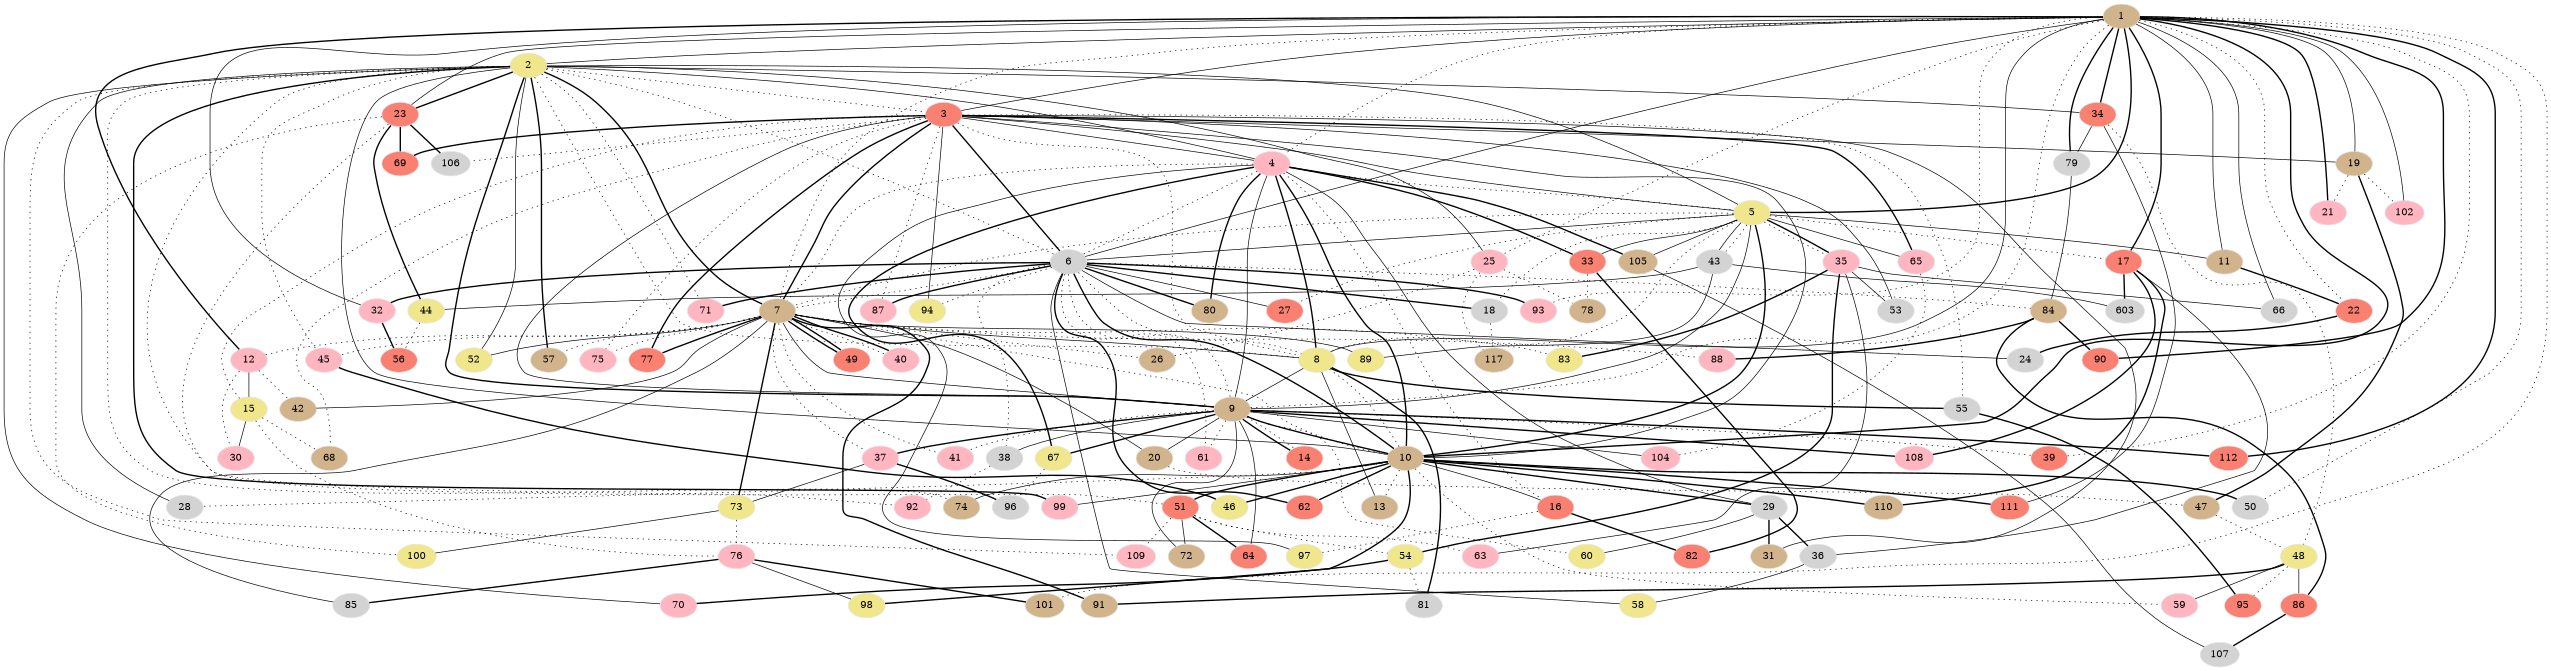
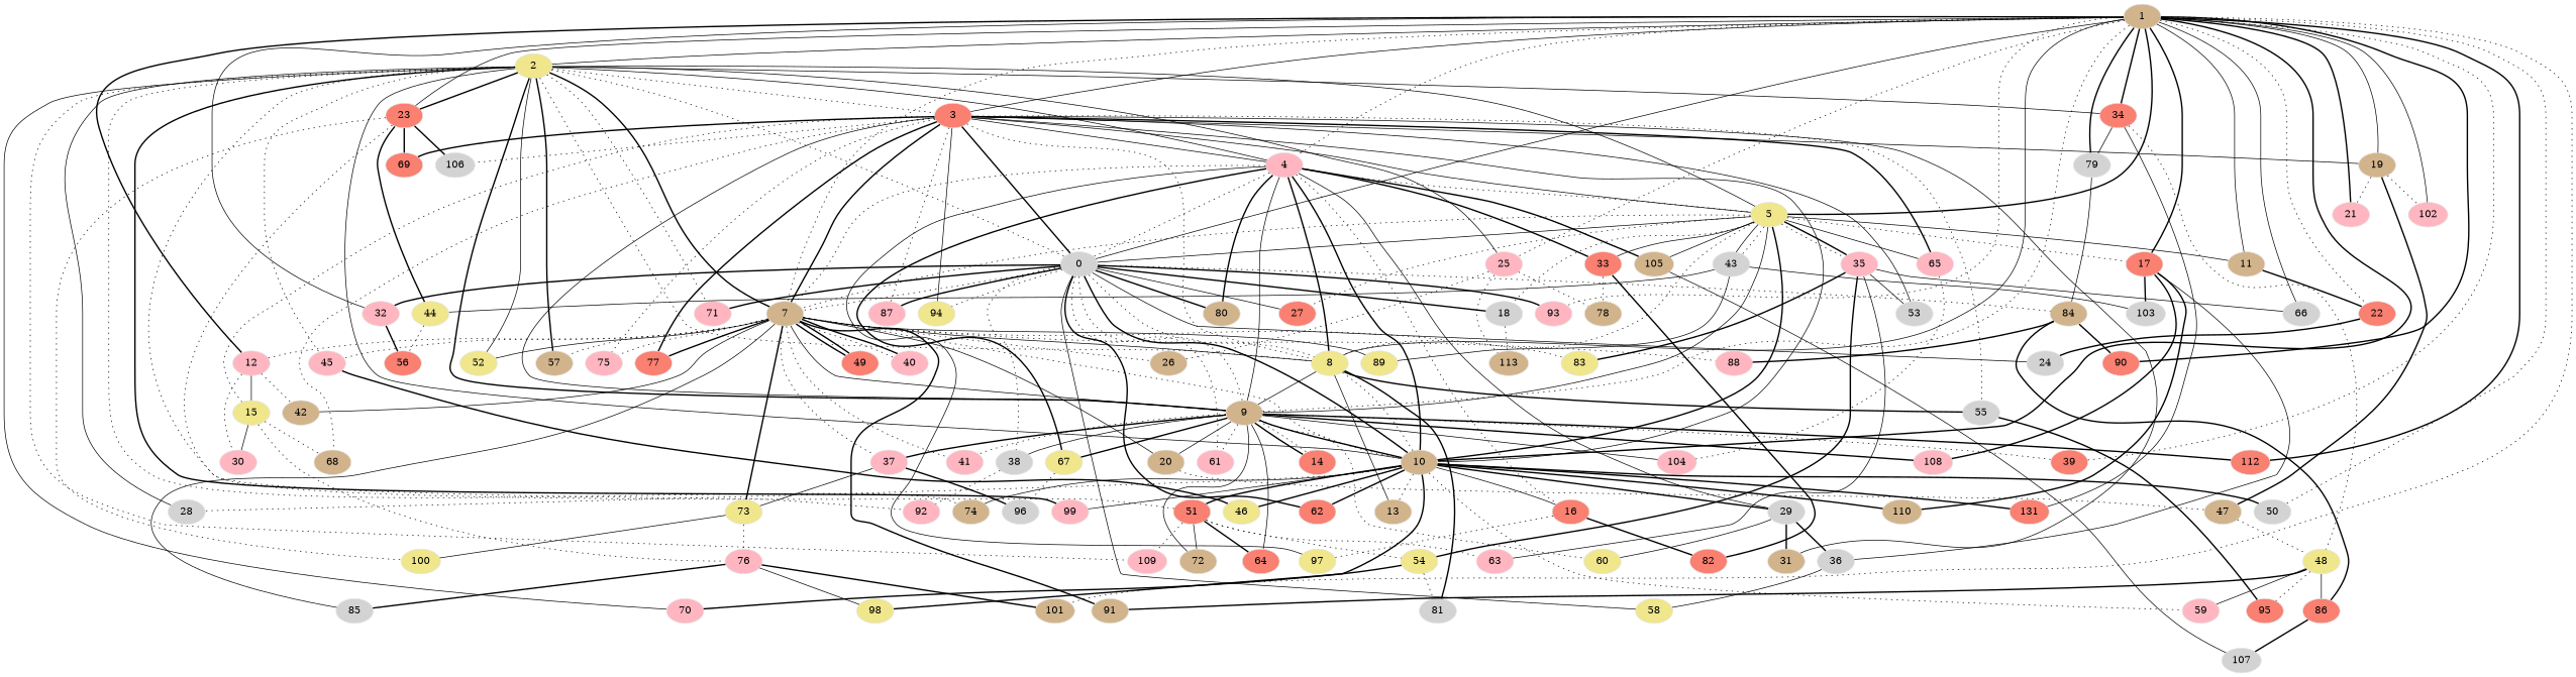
  graph {
    node [color=gray90 fillcolor=lightpink style=filled]
    edge [style=dotted]
    1 [fillcolor=tan]
    2 [fillcolor=khaki]
    3 [fillcolor=salmon]
    4
    5 [fillcolor=khaki]
-   6 [fillcolor=lightgrey]
+   6 [fillcolor=lightgrey label=0]
    7 [fillcolor=tan]
    8 [fillcolor=khaki]
    9 [fillcolor=tan]
    10 [fillcolor=tan]
    11 [fillcolor=tan]
    12
    17 [fillcolor=salmon]
    19 [fillcolor=tan]
    21
    22 [fillcolor=salmon]
    23 [fillcolor=salmon]
    25
    32
    34 [fillcolor=salmon]
    39 [fillcolor=salmon]
    50 [fillcolor=lightgrey]
    66 [fillcolor=lightgrey]
    79 [fillcolor=lightgrey]
    90 [fillcolor=salmon]
    93
    101 [fillcolor=tan]
    102
    112 [fillcolor=salmon]
    28 [fillcolor=lightgrey]
    45
    51 [fillcolor=salmon]
    52 [fillcolor=khaki]
    57 [fillcolor=tan]
    70
    71
    74 [fillcolor=tan]
    99
    109
    15 [fillcolor=khaki]
    31 [fillcolor=tan]
    53 [fillcolor=lightgrey]
    55 [fillcolor=lightgrey]
    65
    68 [fillcolor=tan]
    69 [fillcolor=salmon]
    75
    77 [fillcolor=salmon]
    87
    94 [fillcolor=khaki]
    106 [fillcolor=lightgrey]
    16 [fillcolor=salmon]
    29 [fillcolor=lightgrey]
    33 [fillcolor=salmon]
    67 [fillcolor=khaki]
    80 [fillcolor=tan]
    97 [fillcolor=khaki]
    105 [fillcolor=tan]
    18 [fillcolor=lightgrey]
    27 [fillcolor=salmon]
    35
    43 [fillcolor=lightgrey]
    24 [fillcolor=lightgrey]
    38 [fillcolor=lightgrey]
    58 [fillcolor=khaki]
    61
    62 [fillcolor=salmon]
    84 [fillcolor=tan]
    20 [fillcolor=tan]
    26 [fillcolor=tan]
    37
    40
    41
    42 [fillcolor=tan]
    49 [fillcolor=salmon]
    73 [fillcolor=khaki]
    83 [fillcolor=khaki]
    85 [fillcolor=lightgrey]
    88
    89 [fillcolor=khaki]
    91 [fillcolor=tan]
    13 [fillcolor=tan]
    81 [fillcolor=lightgrey]
    14 [fillcolor=salmon]
    60 [fillcolor=khaki]
    64 [fillcolor=salmon]
    72 [fillcolor=tan]
    104
    108
    46 [fillcolor=khaki]
    59
    98 [fillcolor=khaki]
    110 [fillcolor=tan]
-   111 [fillcolor=salmon]
+   111 [fillcolor=salmon label=131]
    30
    36 [fillcolor=lightgrey]
-   103 [fillcolor=lightgrey label=603]
+   103 [fillcolor=lightgrey]
    47 [fillcolor=tan]
    44 [fillcolor=khaki]
    92
    100 [fillcolor=khaki]
-   113 [fillcolor=tan label=117]
+   113 [fillcolor=tan]
    78 [fillcolor=tan]
    56 [fillcolor=salmon]
    48 [fillcolor=khaki]
    54 [fillcolor=khaki]
    63
    76
    95 [fillcolor=salmon]
    82 [fillcolor=salmon]
    96 [fillcolor=lightgrey]
    107 [fillcolor=lightgrey]
    86 [fillcolor=salmon]
    1 -- 2 [style=solid]
    1 -- 3 [style=solid]
    1 -- 4
    1 -- 5 [style=bold]
    1 -- 6 [style=solid]
    1 -- 7
    1 -- 8 [style=solid]
    1 -- 9
    1 -- 10 [style=bold]
    1 -- 11 [style=solid]
    1 -- 12 [style=bold]
    1 -- 17 [style=bold]
    1 -- 19 [style=solid]
    1 -- 21 [style=bold]
    1 -- 22
    1 -- 23 [style=solid]
    1 -- 25
    1 -- 32 [style=solid]
    1 -- 34 [style=bold]
    1 -- 39
    1 -- 50
    1 -- 66 [style=solid]
    1 -- 79 [style=bold]
    1 -- 90 [style=bold]
    1 -- 93
    1 -- 101
    1 -- 102 [style=solid]
    1 -- 112 [style=bold]
    2 -- 3
    2 -- 4 [style=solid]
    2 -- 5 [style=solid]
    2 -- 6
    2 -- 7 [style=bold]
    2 -- 8
    2 -- 9 [style=bold]
    2 -- 10 [style=solid]
    2 -- 23 [style=bold]
    2 -- 25 [style=solid]
    2 -- 34 [style=solid]
    2 -- 28 [style=solid]
    2 -- 45
    2 -- 51
    2 -- 52 [style=solid]
    2 -- 57 [style=bold]
    2 -- 70 [style=solid]
    2 -- 71
    2 -- 74
    2 -- 99 [style=bold]
    2 -- 109
    3 -- 4 [style=solid]
    3 -- 5 [style=solid]
    3 -- 6 [style=bold]
    3 -- 7 [style=bold]
    3 -- 8
    3 -- 9 [style=solid]
    3 -- 10 [style=solid]
    3 -- 19 [style=solid]
    3 -- 15
    3 -- 31 [style=solid]
    3 -- 53 [style=solid]
    3 -- 55
    3 -- 65 [style=bold]
    3 -- 68
    3 -- 69 [style=bold]
    3 -- 75
    3 -- 77 [style=bold]
    3 -- 87
    3 -- 94 [style=solid]
    3 -- 106
    4 -- 5
    4 -- 6
    4 -- 7
    4 -- 8 [style=bold]
    4 -- 9 [style=solid]
    4 -- 10 [style=bold]
    4 -- 16
    4 -- 29 [style=solid]
    4 -- 33 [style=bold]
    4 -- 67 [style=bold]
    4 -- 80 [style=bold]
    4 -- 97 [style=solid]
    4 -- 105 [style=bold]
    5 -- 6 [style=solid]
    5 -- 7
    5 -- 8
    5 -- 9 [style=solid]
    5 -- 10 [style=bold]
    5 -- 11 [style=solid]
    5 -- 17
    5 -- 65 [style=solid]
    5 -- 33 [style=solid]
    5 -- 105 [style=solid]
    5 -- 18
    5 -- 27
    5 -- 35
    5 -- 35 [style=bold]
    5 -- 43 [style=solid]
    5 -- 43
    6 -- 7
    6 -- 8
    6 -- 9
    6 -- 10 [style=bold]
    6 -- 32 [style=bold]
    6 -- 93 [style=bold]
    6 -- 71 [style=bold]
    6 -- 87 [style=bold]
    6 -- 94
    6 -- 80 [style=bold]
    6 -- 18 [style=bold]
    6 -- 27 [style=solid]
    6 -- 24 [style=solid]
    6 -- 38
    6 -- 58 [style=solid]
    6 -- 61
    6 -- 62 [style=bold]
    6 -- 84
    7 -- 8 [style=solid]
    7 -- 9 [style=solid]
    7 -- 10
    7 -- 12
    7 -- 45
    7 -- 52 [style=solid]
    7 -- 57
    7 -- 75
    7 -- 77 [style=bold]
    7 -- 20 [style=solid]
    7 -- 26
    7 -- 37
    7 -- 40
    7 -- 40 [style=bold]
    7 -- 41
    7 -- 42 [style=solid]
    7 -- 49 [style=bold]
    7 -- 49 [style=bold]
    7 -- 73 [style=bold]
    7 -- 83
    7 -- 85 [style=solid]
    7 -- 88
    7 -- 89 [style=solid]
    7 -- 91 [style=bold]
    8 -- 9 [style=solid]
    8 -- 10
    8 -- 55 [style=bold]
    8 -- 13 [style=solid]
    8 -- 81 [style=bold]
    9 -- 10 [style=bold]
    9 -- 39
    9 -- 112 [style=bold]
    9 -- 67 [style=bold]
    9 -- 38 [style=solid]
    9 -- 61
    9 -- 20 [style=solid]
    9 -- 37 [style=bold]
    9 -- 41
    9 -- 14 [style=bold]
    9 -- 14
    9 -- 60
    9 -- 64 [style=solid]
    9 -- 72 [style=solid]
    9 -- 104 [style=solid]
    9 -- 108 [style=bold]
    10 -- 50 [style=bold]
    10 -- 28
    10 -- 51 [style=bold]
    10 -- 74 [style=solid]
    10 -- 99 [style=solid]
    10 -- 16 [style=solid]
    10 -- 29 [style=bold]
    10 -- 62 [style=bold]
    10 -- 13
    10 -- 46 [style=bold]
    10 -- 59
    10 -- 98 [style=bold]
    10 -- 110 [style=bold]
    10 -- 111 [style=bold]
    11 -- 22 [style=bold]
    12 -- 15 [style=solid]
    12 -- 42
    12 -- 30
    17 -- 108 [style=bold]
    17 -- 110 [style=bold]
    17 -- 36 [style=solid]
    17 -- 103 [style=bold]
    19 -- 21
    19 -- 102
    19 -- 47 [style=bold]
    22 -- 24 [style=bold]
    23 -- 69 [style=bold]
    23 -- 106 [style=bold]
    23 -- 44 [style=bold]
    23 -- 92
    23 -- 100
    25 -- 26
    25 -- 113
    25 -- 78
    32 -- 56 [style=bold]
    34 -- 79 [style=solid]
    34 -- 111 [style=solid]
    34 -- 48
    79 -- 84 [style=solid]
    45 -- 46 [style=bold]
    51 -- 109
    51 -- 64 [style=bold]
    51 -- 72 [style=solid]
    51 -- 54
    51 -- 63
    15 -- 68
    15 -- 30 [style=solid]
    15 -- 76
    55 -- 95 [style=bold]
    65 -- 104
    16 -- 97
    16 -- 82 [style=bold]
    29 -- 31 [style=bold]
    29 -- 60 [style=solid]
    29 -- 36 [style=bold]
    33 -- 78
    33 -- 82 [style=bold]
    67 -- 96
    105 -- 107 [style=solid]
    18 -- 113
    35 -- 66 [style=solid]
    35 -- 53 [style=solid]
    35 -- 83 [style=bold]
    35 -- 54 [style=bold]
    35 -- 63 [style=solid]
    43 -- 89 [style=solid]
    43 -- 103 [style=solid]
    43 -- 44 [style=solid]
    38 -- 92
    84 -- 90 [style=bold]
    84 -- 88 [style=bold]
    84 -- 86 [style=bold]
    20 -- 47
    37 -- 73 [style=solid]
    37 -- 96 [style=bold]
    73 -- 100 [style=solid]
    73 -- 76
    36 -- 58 [style=solid]
    47 -- 48
    44 -- 56
    48 -- 91 [style=bold]
    48 -- 59 [style=solid]
    48 -- 95
    48 -- 86 [style=solid]
    54 -- 70 [style=bold]
    54 -- 81
    76 -- 101 [style=bold]
    76 -- 85 [style=bold]
    76 -- 98 [style=solid]
    86 -- 107 [style=bold]
  }
